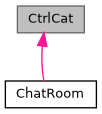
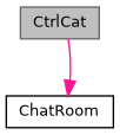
  digraph {
    node [fontname=Helvetica fontsize=10 shape=record style=filled]
    n1 [color=gray40 fillcolor=grey75 fontcolor=black height=0.2 label=CtrlCat width=0.4]
    n2 [color=black fillcolor=white height=0.2 label=ChatRoom width=0.4]
-   n1 -> n2 [color=deeppink dir=back fontname=Helvetica fontsize=10 labelfontname=Helvetica labelfontsize=10 style=solid]
+   n2 -> n1 [color=deeppink dir=back fontname=Helvetica fontsize=10 labelfontname=Helvetica labelfontsize=10 style=solid]
  }
